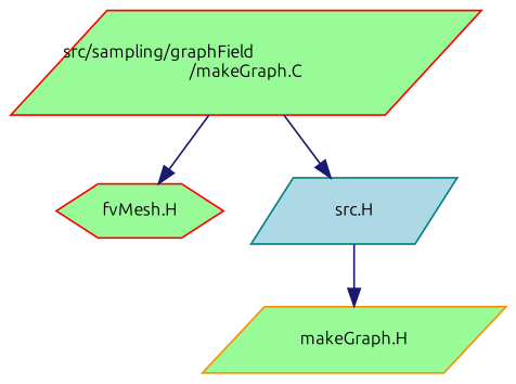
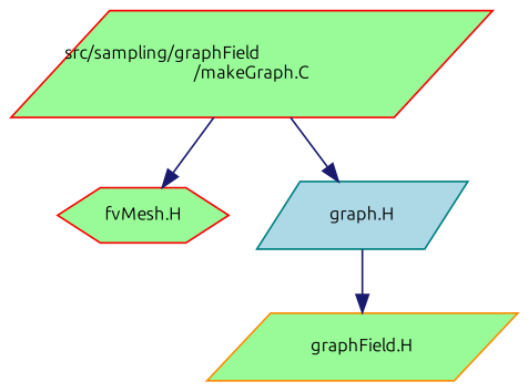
  digraph {
    fontname=Ubuntu
    node [color=red fillcolor=palegreen fontname=Ubuntu fontsize=10 shape=parallelogram style=filled]
    edge [color=midnightblue fontname=Ubuntu fontsize=10 labelfontname=Helvetica labelfontsize=10 style=solid]
    n1 [fontcolor=black height=0.2 label="src/sampling/graphField\l/makeGraph.C" width=0.4]
    n2 [height=0.2 label="fvMesh.H" shape=hexagon width=0.4]
-   n3 [color=teal fillcolor=lightblue height=0.2 label="src.H" width=0.4]
-   n4 [color=darkorange height=0.2 label="makeGraph.H" width=0.4]
+   n3 [color=teal fillcolor=lightblue height=0.2 label="graph.H" width=0.4]
+   n4 [color=darkorange height=0.2 label="graphField.H" width=0.4]
    n1 -> n2
    n1 -> n3
    n3 -> n4
  }
